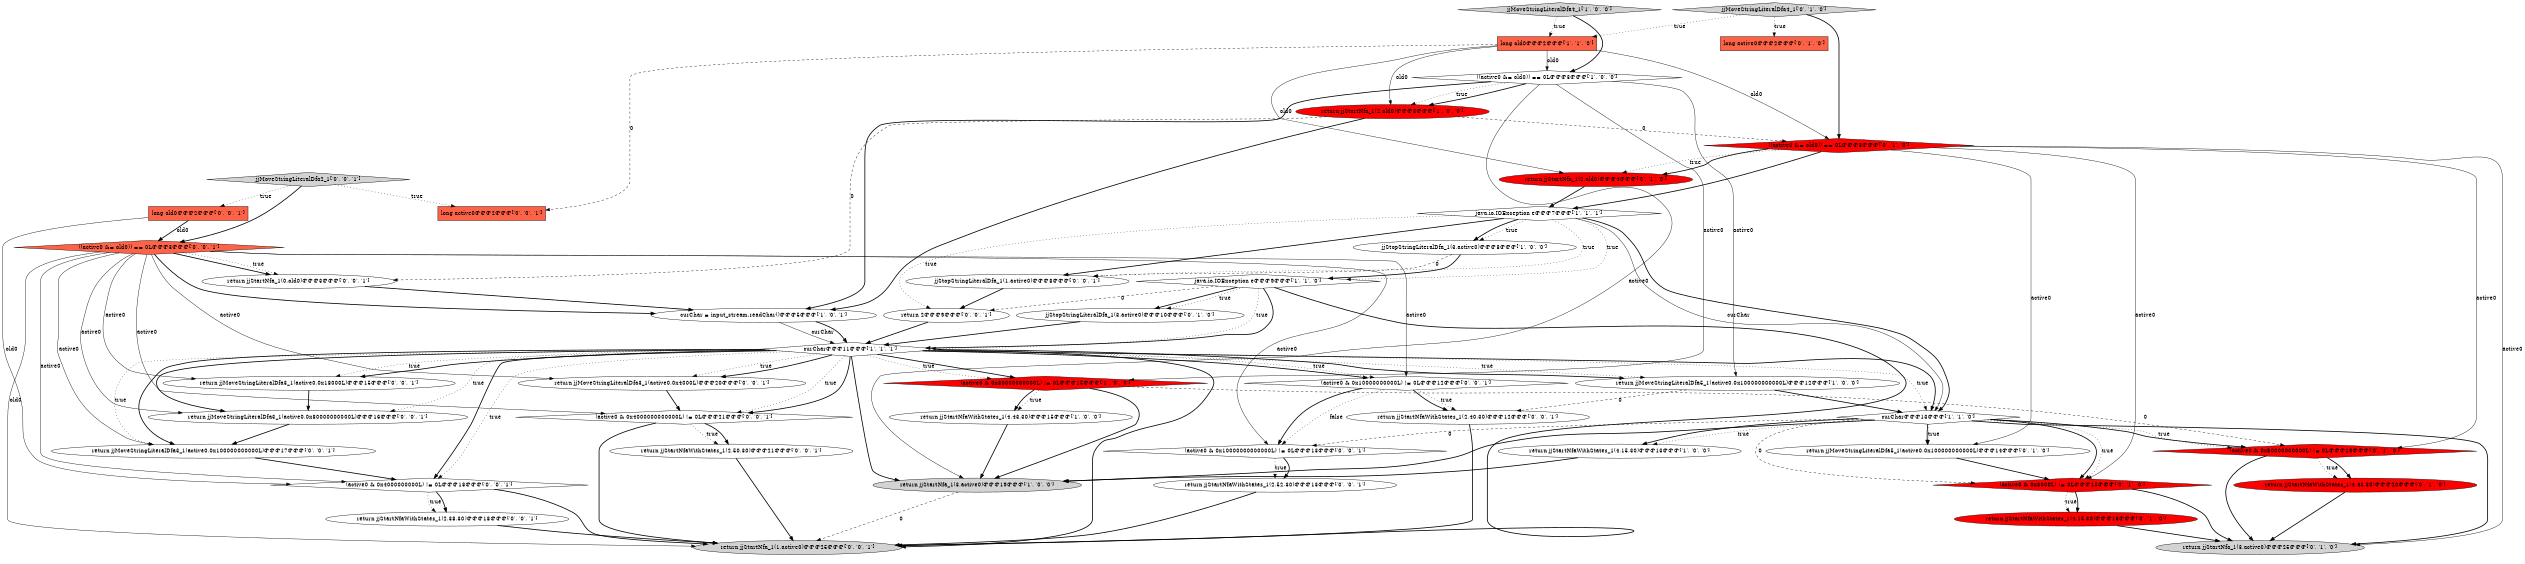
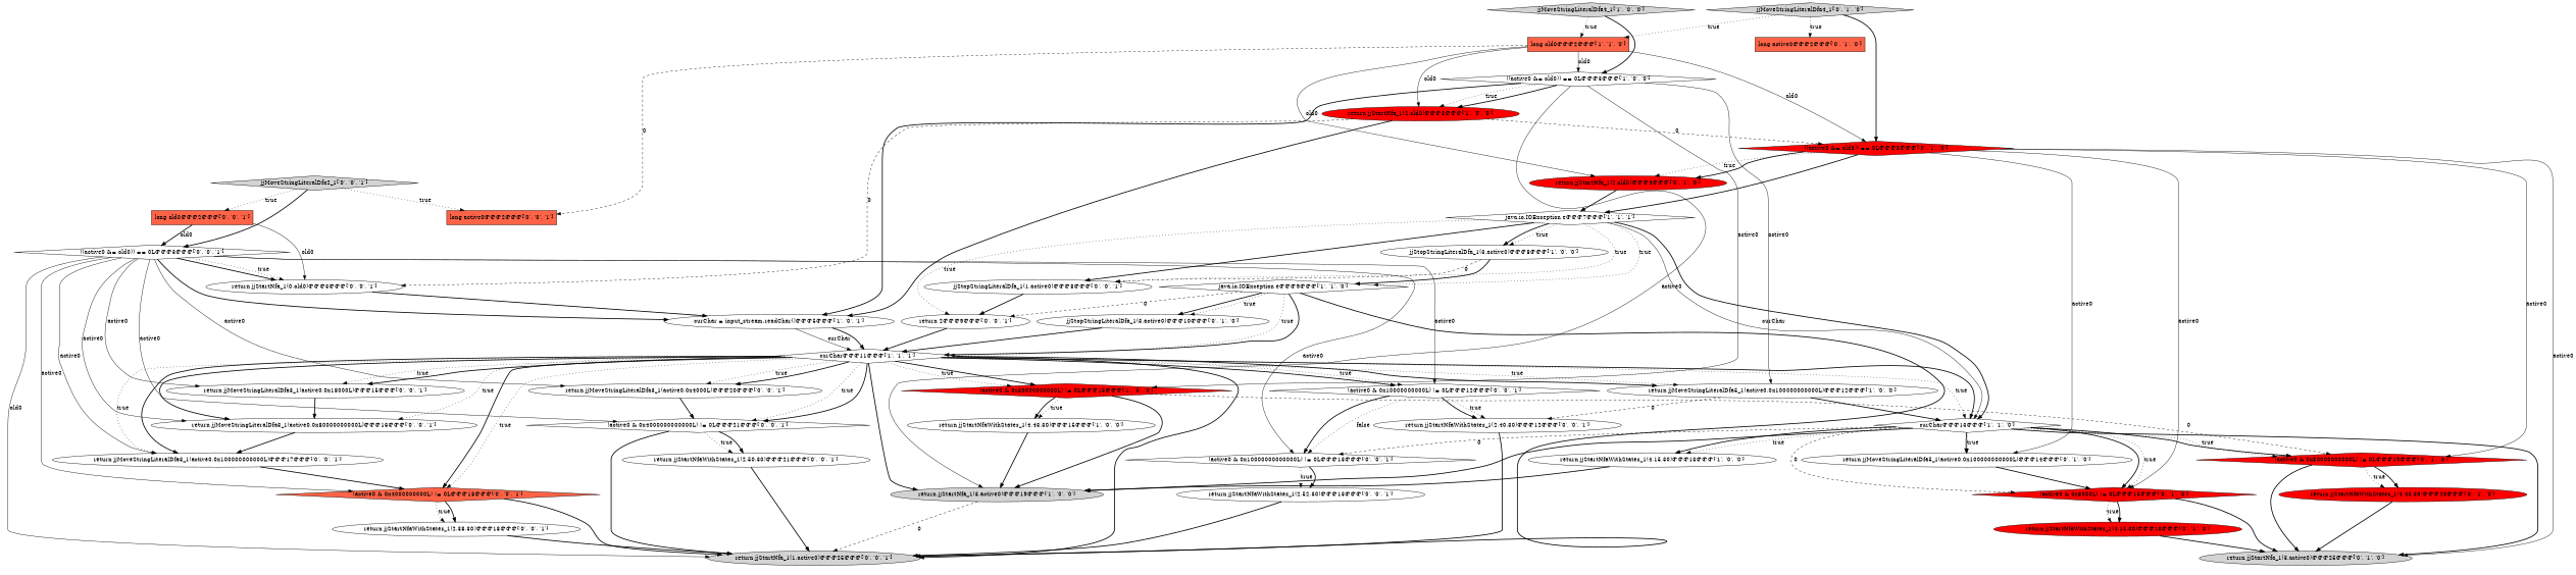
  digraph {
    node [fillcolor=white shape=ellipse style=filled]
    edge [style=bold]
    n1 [fillcolor=red label="return jjStartNfa_1(2,old0)@@@3@@@['1', '0', '0']"]
    n2 [fillcolor=red label="((active0 &= old0)) == 0L@@@3@@@['0', '1', '0']" shape=diamond]
    n3 [label="curChar = input_stream.readChar()@@@5@@@['1', '0', '1']"]
    n4 [label="return jjStartNfa_1(0,old0)@@@3@@@['0', '0', '1']"]
    n5 [fillcolor=lightgray label="return jjStartNfa_1(3,active0)@@@25@@@['0', '1', '0']"]
    n6 [fillcolor=red label="return jjStartNfa_1(2,old0)@@@4@@@['0', '1', '0']"]
    n7 [label="java.io.IOException e@@@7@@@['1', '1', '1']" shape=diamond]
    n8 [fillcolor=red label="(active0 & 0x8000L) != 0L@@@15@@@['0', '1', '0']" shape=diamond]
    n9 [label="return jjMoveStringLiteralDfa5_1(active0,0x100000000000L)@@@14@@@['0', '1', '0']"]
    n10 [fillcolor=red label="(active0 & 0x80000000000L) != 0L@@@19@@@['0', '1', '0']" shape=diamond]
    n11 [label="curChar@@@11@@@['1', '1', '1']" shape=diamond]
    n12 [label="jjStopStringLiteralDfa_1(3,active0)@@@10@@@['0', '1', '0']"]
    n13 [label="return jjMoveStringLiteralDfa3_1(active0,0x4000L)@@@20@@@['0', '0', '1']"]
    n14 [label="(active0 & 0x4000000000000L) != 0L@@@21@@@['0', '0', '1']" shape=diamond]
    n15 [fillcolor=lightgray label="return jjStartNfa_1(1,active0)@@@25@@@['0', '0', '1']"]
-   n16 [label="(active0 & 0x4000000000L) != 0L@@@18@@@['0', '0', '1']" shape=diamond]
+   n16 [fillcolor=tomato label="(active0 & 0x4000000000L) != 0L@@@18@@@['0', '0', '1']" shape=diamond]
    n17 [label="return jjMoveStringLiteralDfa5_1(active0,0x100000000000L)@@@12@@@['1', '0', '0']"]
    n18 [label="curChar@@@13@@@['1', '1', '0']" shape=diamond]
    n19 [label="return jjMoveStringLiteralDfa3_1(active0,0x18000L)@@@15@@@['0', '0', '1']"]
    n20 [label="(active0 & 0x10000000000L) != 0L@@@12@@@['0', '0', '1']" shape=diamond]
    n21 [label="return jjMoveStringLiteralDfa3_1(active0,0x80000000000L)@@@16@@@['0', '0', '1']"]
    n22 [label="return jjMoveStringLiteralDfa3_1(active0,0x100000000000L)@@@17@@@['0', '0', '1']"]
    n23 [fillcolor=lightgray label="return jjStartNfa_1(3,active0)@@@19@@@['1', '0', '0']"]
    n24 [fillcolor=red label="(active0 & 0x80000000000L) != 0L@@@15@@@['1', '0', '0']" shape=diamond]
    n25 [fillcolor=red label="return jjStartNfaWithStates_1(4,43,30)@@@20@@@['0', '1', '0']"]
    n26 [label="jjStopStringLiteralDfa_1(1,active0)@@@8@@@['0', '0', '1']"]
    n27 [label="return 2@@@9@@@['0', '0', '1']"]
    n28 [label="return jjStartNfaWithStates_1(2,50,30)@@@21@@@['0', '0', '1']"]
    n29 [fillcolor=tomato label="long active0@@@2@@@['0', '1', '0']" shape=box]
    n30 [fillcolor=tomato label="long active0@@@2@@@['0', '0', '1']" shape=box]
    n31 [fillcolor=tomato label="long old0@@@2@@@['1', '1', '0']" shape=box]
    n32 [label="((active0 &= old0)) == 0L@@@3@@@['1', '0', '0']" shape=diamond]
    n33 [label="jjStopStringLiteralDfa_1(3,active0)@@@8@@@['1', '0', '0']"]
    n34 [label="java.io.IOException e@@@9@@@['1', '1', '0']" shape=diamond]
    n35 [fillcolor=red label="return jjStartNfaWithStates_1(4,15,30)@@@16@@@['0', '1', '0']"]
    n36 [label="return jjStartNfaWithStates_1(2,38,30)@@@18@@@['0', '0', '1']"]
    n37 [label="return jjStartNfaWithStates_1(2,40,30)@@@12@@@['0', '0', '1']"]
    n38 [label="(active0 & 0x10000000000000L) != 0L@@@13@@@['0', '0', '1']" shape=diamond]
    n39 [label="return jjStartNfaWithStates_1(4,15,30)@@@13@@@['1', '0', '0']"]
-   n40 [fillcolor=tomato label="((active0 &= old0)) == 0L@@@3@@@['0', '0', '1']" shape=diamond]
+   n40 [label="((active0 &= old0)) == 0L@@@3@@@['0', '0', '1']" shape=diamond]
    n41 [label="return jjStartNfaWithStates_1(2,52,30)@@@13@@@['0', '0', '1']"]
    n42 [label="return jjStartNfaWithStates_1(4,43,30)@@@15@@@['1', '0', '0']"]
    n43 [fillcolor=lightgray label="jjMoveStringLiteralDfa4_1['1', '0', '0']" shape=diamond]
    n44 [fillcolor=tomato label="long old0@@@2@@@['0', '0', '1']" shape=box]
    n45 [fillcolor=lightgray label="jjMoveStringLiteralDfa2_1['0', '0', '1']" shape=diamond]
    n46 [fillcolor=lightgray label="jjMoveStringLiteralDfa4_1['0', '1', '0']" shape=diamond]
    n1 -> n2 [label=0 style=dashed]
    n1 -> n3
    n1 -> n4 [label=0 style=dashed]
    n2 -> n5 [label=active0 style=solid]
    n2 -> n6
    n2 -> n6 [label=true style=dotted]
    n2 -> n7
    n2 -> n8 [label=active0 style=solid]
    n2 -> n9 [label=active0 style=solid]
    n2 -> n10 [label=active0 style=solid]
    n3 -> n11 [label=curChar style=solid]
    n3 -> n11
    n4 -> n3
    n6 -> n7
    n7 -> n18 [label=curChar style=solid]
    n7 -> n18
    n7 -> n26
    n7 -> n26 [label=true style=dotted]
    n7 -> n27 [label=true style=dotted]
    n7 -> n33 [label=true style=dotted]
    n7 -> n33
    n7 -> n34 [label=true style=dotted]
    n8 -> n5
    n8 -> n35 [label=true style=dotted]
    n8 -> n35
    n9 -> n8
    n10 -> n5
    n10 -> n25 [label=true style=dotted]
    n10 -> n25
    n11 -> n13 [label=true style=dotted]
    n11 -> n13
    n11 -> n14 [label=true style=dotted]
    n11 -> n14
    n11 -> n15
    n11 -> n16
    n11 -> n16 [label=true style=dotted]
    n11 -> n17
    n11 -> n17 [label=true style=dotted]
    n11 -> n18 [label=true style=dotted]
    n11 -> n18
    n11 -> n19 [label=true style=dotted]
    n11 -> n19
    n11 -> n20
    n11 -> n20 [label=true style=dotted]
    n11 -> n21 [label=true style=dotted]
    n11 -> n21
    n11 -> n22 [label=true style=dotted]
    n11 -> n22
    n11 -> n23
    n11 -> n24
    n11 -> n24 [label=true style=dotted]
    n12 -> n11
    n13 -> n14
    n14 -> n15
    n14 -> n28 [label=true style=dotted]
    n14 -> n28
    n16 -> n15
    n16 -> n36 [label=true style=dotted]
    n16 -> n36
    n17 -> n18
    n17 -> n37 [label=0 style=dashed]
    n18 -> n5
    n18 -> n8
    n18 -> n8 [label=true style=dotted]
    n18 -> n8 [label=0 style=dashed]
    n18 -> n9
    n18 -> n9 [label=true style=dotted]
    n18 -> n10
    n18 -> n10 [label=true style=dotted]
    n18 -> n23
    n18 -> n38 [label=0 style=dashed]
    n18 -> n39
    n18 -> n39 [label=true style=dotted]
    n19 -> n21
    n20 -> n37 [label=true style=dotted]
    n20 -> n37
    n20 -> n38 [label=false style=dotted]
    n20 -> n38
    n21 -> n22
    n22 -> n16
    n23 -> n15 [label=0 style=dashed]
    n24 -> n10 [label=0 style=dashed]
    n24 -> n23
    n24 -> n42 [label=true style=dotted]
    n24 -> n42
    n25 -> n5
    n26 -> n27
    n27 -> n11
    n28 -> n15
    n31 -> n1 [label=old0 style=solid]
    n31 -> n2 [label=old0 style=solid]
    n31 -> n6 [label=old0 style=solid]
    n31 -> n30 [label=0 style=dashed]
    n31 -> n32 [label=old0 style=solid]
    n32 -> n1 [label=true style=dotted]
    n32 -> n1
    n32 -> n3
    n32 -> n17 [label=active0 style=solid]
    n32 -> n23 [label=active0 style=solid]
    n32 -> n24 [label=active0 style=solid]
    n33 -> n26 [label=0 style=dashed]
    n33 -> n34
    n34 -> n11 [label=true style=dotted]
    n34 -> n11
    n34 -> n12
    n34 -> n12 [label=true style=dotted]
    n34 -> n15
    n34 -> n27 [label=0 style=dashed]
    n35 -> n5
    n36 -> n15
    n37 -> n15
    n38 -> n41 [label=true style=dotted]
    n38 -> n41
    n39 -> n23
    n40 -> n3
    n40 -> n4
    n40 -> n4 [label=true style=dotted]
    n40 -> n13 [label=active0 style=solid]
    n40 -> n14 [label=active0 style=solid]
    n40 -> n15 [label=old0 style=solid]
    n40 -> n16 [label=active0 style=solid]
    n40 -> n19 [label=active0 style=solid]
    n40 -> n20 [label=active0 style=solid]
    n40 -> n21 [label=active0 style=solid]
    n40 -> n22 [label=active0 style=solid]
    n40 -> n38 [label=active0 style=solid]
    n41 -> n15
    n42 -> n23
    n43 -> n31 [label=true style=dotted]
    n43 -> n32
-   n44 -> n16 [label=old0 style=solid]
+   n44 -> n4 [label=old0 style=solid]
    n44 -> n40 [label=old0]
    n45 -> n30 [label=true style=dotted]
    n45 -> n40
    n45 -> n44 [label=true style=dotted]
    n46 -> n2
    n46 -> n29 [label=true style=dotted]
    n46 -> n31 [label=true style=dotted]
  }
